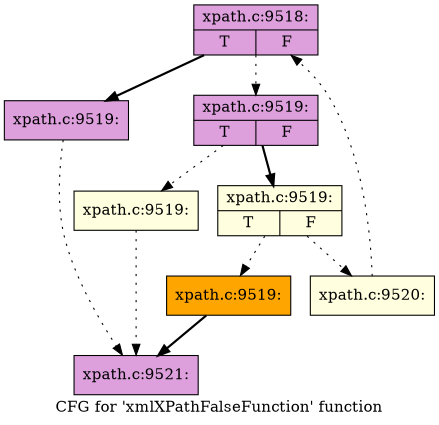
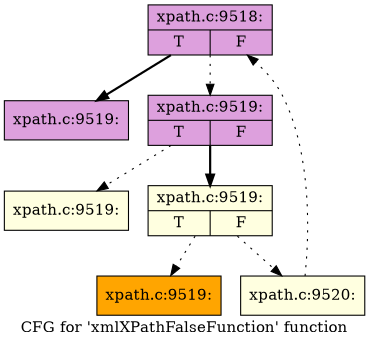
  digraph {
    label="CFG for 'xmlXPathFalseFunction' function"
    node [fillcolor=plum shape=record style=filled]
    edge [style=dotted]
    n1 [label="{xpath.c:9518:|{<s0>T|<s1>F}}"]
    n2 [label="{xpath.c:9519:}"]
    n3 [label="{xpath.c:9519:|{<s0>T|<s1>F}}"]
-   n4 [label="{xpath.c:9521:}"]
    n5 [fillcolor=lightyellow label="{xpath.c:9519:}"]
    n6 [fillcolor=lightyellow label="{xpath.c:9519:|{<s0>T|<s1>F}}"]
    n7 [fillcolor=orange label="{xpath.c:9519:}"]
    n8 [fillcolor=lightyellow label="{xpath.c:9520:}"]
    n1 -> n2 [style=bold]
    n1 -> n3
-   n2 -> n4
    n3 -> n5
    n3 -> n6 [style=bold]
-   n5 -> n4
    n6 -> n7
    n6 -> n8
-   n7 -> n4 [style=bold]
    n8 -> n1
  }
